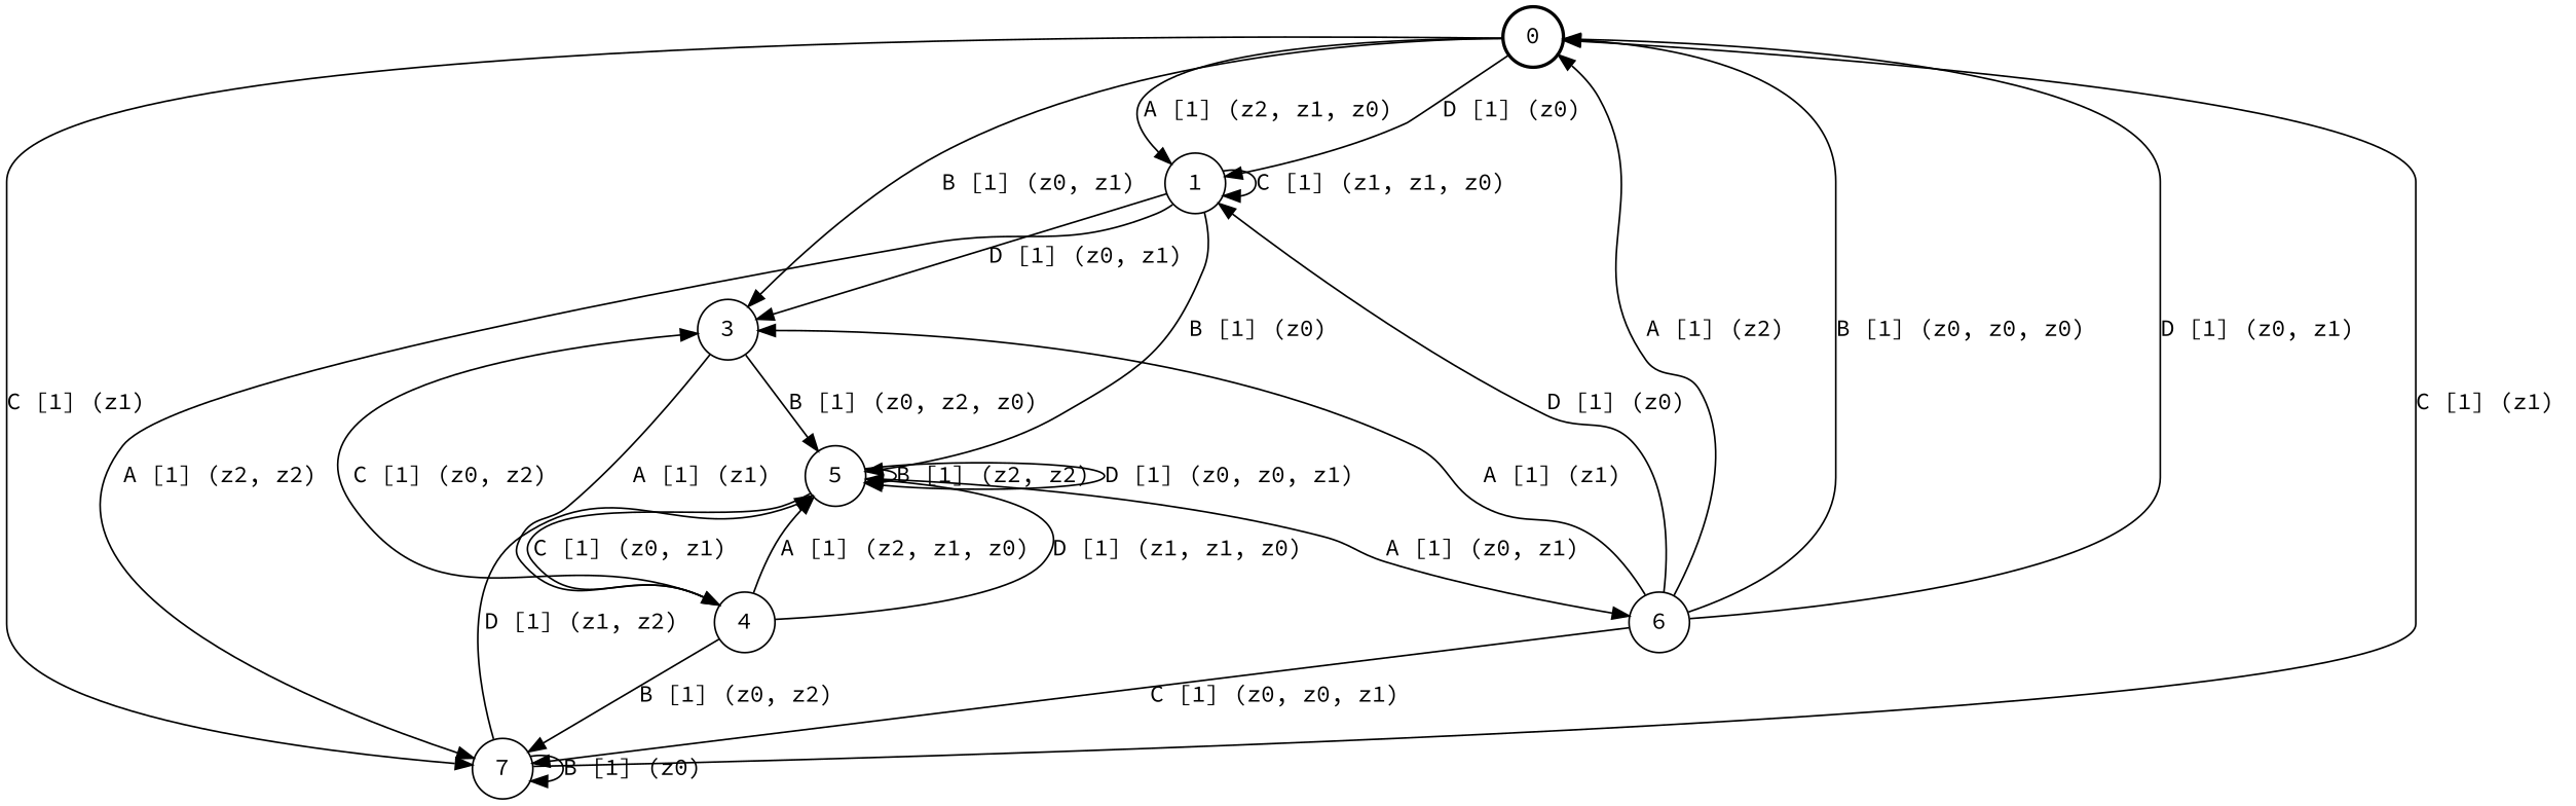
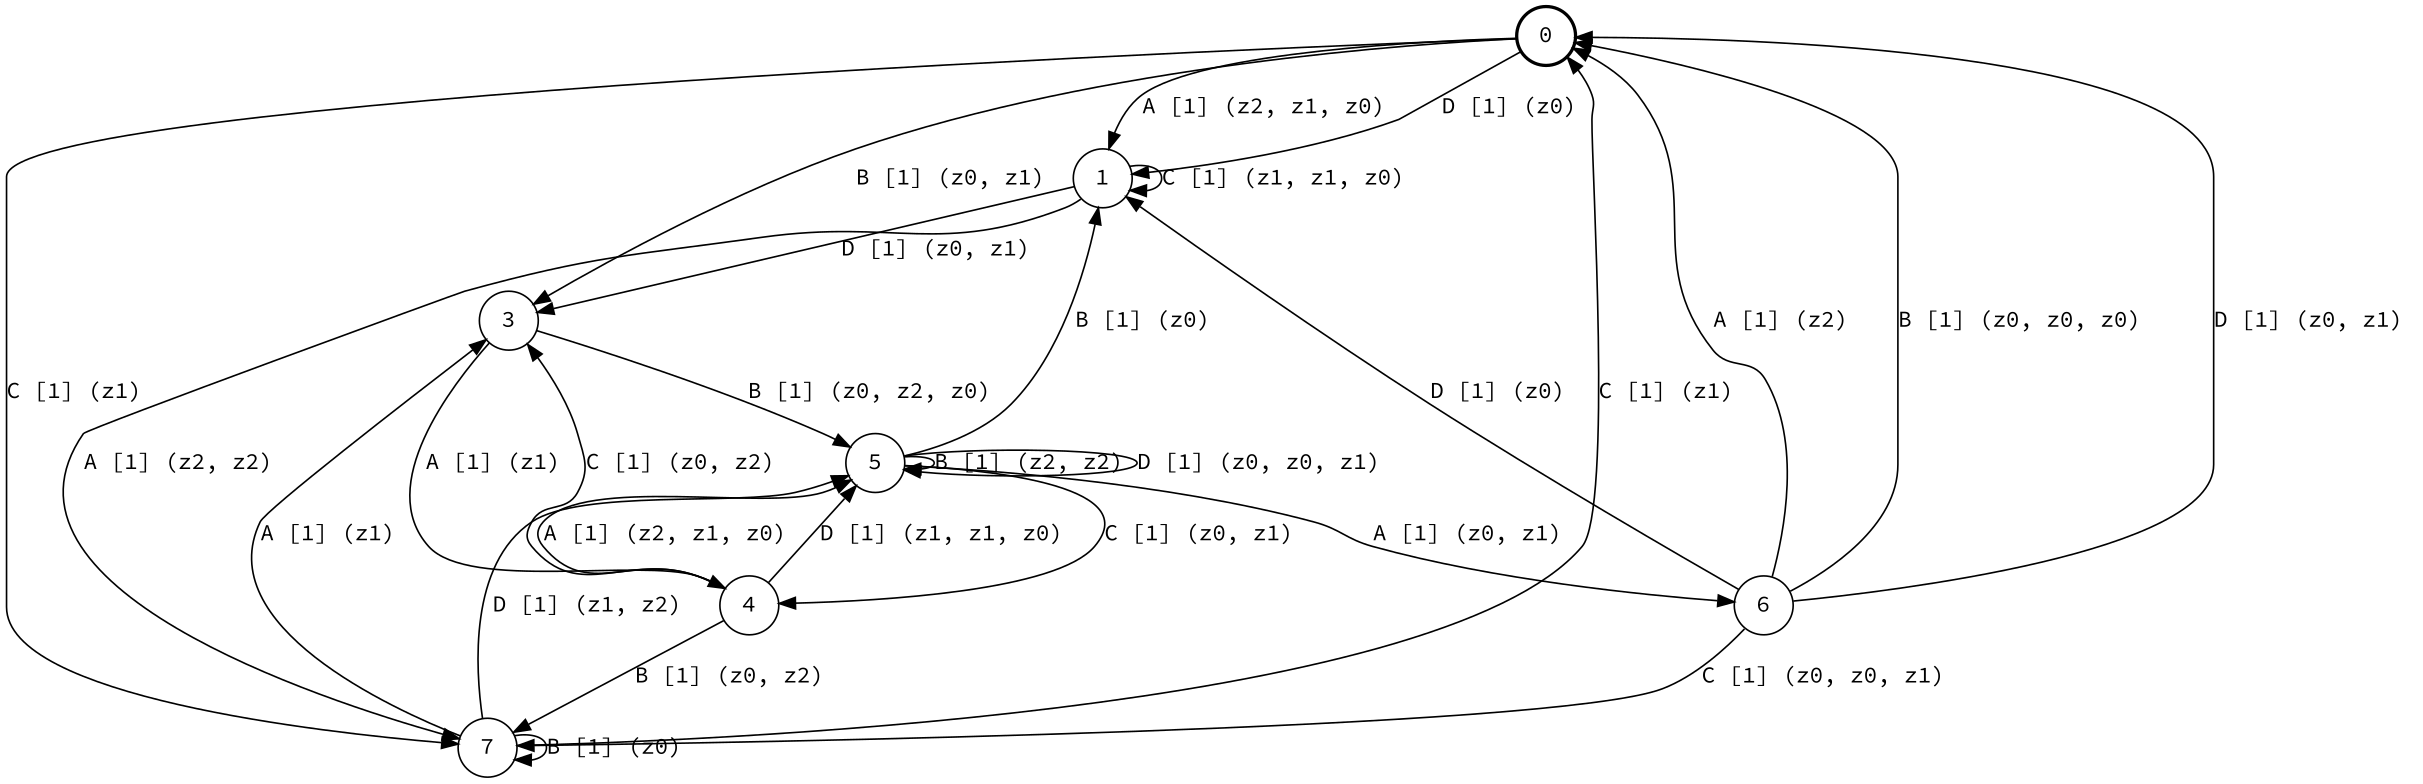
  digraph {
    fontname="Source Code Pro"
    node [fontname="Source Code Pro" shape=circle]
    edge [fontname="Source Code Pro"]
    0 [style=bold]
    1
    3
    n4 [label=7]
    5
    4
    6
    0 -> 1 [label="A [1] (z2, z1, z0) "]
    0 -> 1 [label="D [1] (z0) "]
    0 -> 3 [label="B [1] (z0, z1) "]
    0 -> n4 [label="C [1] (z1) "]
    1 -> 1 [label="C [1] (z1, z1, z0) "]
    1 -> 3 [label="D [1] (z0, z1) "]
    1 -> n4 [label="A [1] (z2, z2) "]
-   1 -> 5 [label="B [1] (z0) "]
+   5 -> 1 [label="B [1] (z0) "]
    3 -> 5 [label="B [1] (z0, z2, z0) "]
    3 -> 4 [label="A [1] (z1) "]
    n4 -> 0 [label="C [1] (z1) "]
-   6 -> 3 [label="A [1] (z1) "]
+   n4 -> 3 [label="A [1] (z1) "]
    n4 -> n4 [label="B [1] (z0) "]
    n4 -> 5 [label="D [1] (z1, z2) "]
    5 -> 5 [label="B [1] (z2, z2) "]
    5 -> 5 [label="D [1] (z0, z0, z1) "]
    5 -> 4 [label="C [1] (z0, z1) "]
    5 -> 6 [label="A [1] (z0, z1) "]
    4 -> 3 [label="C [1] (z0, z2) "]
    4 -> n4 [label="B [1] (z0, z2) "]
    4 -> 5 [label="A [1] (z2, z1, z0) "]
    4 -> 5 [label="D [1] (z1, z1, z0) "]
    6 -> 0 [label="A [1] (z2) "]
    6 -> 0 [label="B [1] (z0, z0, z0) "]
    6 -> 0 [label="D [1] (z0, z1) "]
    6 -> 1 [label="D [1] (z0) "]
    6 -> n4 [label="C [1] (z0, z0, z1) "]
  }
